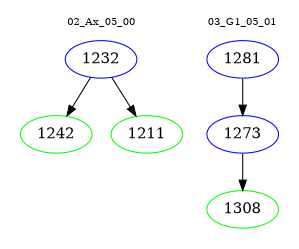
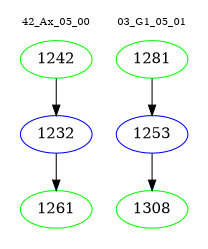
  digraph {
    node [color=green]
    edge [color=black]
    n1 [label=1242]
    n2 [color=blue label=1232]
-   n3 [label=1211]
-   n4 [color=blue label=1281]
-   n5 [color=blue label=1273]
+   n3 [label=1261]
+   n4 [label=1281]
+   n5 [color=blue label=1253]
    n6 [label=1308]
    subgraph cluster_1 {
      color=white
      fontsize=10
-     label="02_Ax_05_00"
+     label="42_Ax_05_00"
      n1
      n2
      n3
    }
    subgraph cluster_2 {
      color=white
      fontsize=10
      label="03_G1_05_01"
      n4
      n5
      n6
    }
-   n2 -> n1
+   n1 -> n2
    n2 -> n3
    n4 -> n5
    n5 -> n6
  }
